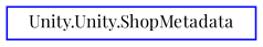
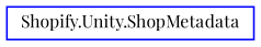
  digraph {
    rankdir=LR
    fontname="Playfair Display"
-   n1 [color=blue fillcolor=white fontname="Playfair Display" fontsize=10 height=0.2 label="Unity.Unity.ShopMetadata" shape=box style=filled width=0.4]
+   n1 [color=blue fillcolor=white fontname="Playfair Display" fontsize=10 height=0.2 label="Shopify.Unity.ShopMetadata" shape=box style=filled width=0.4]
  }
